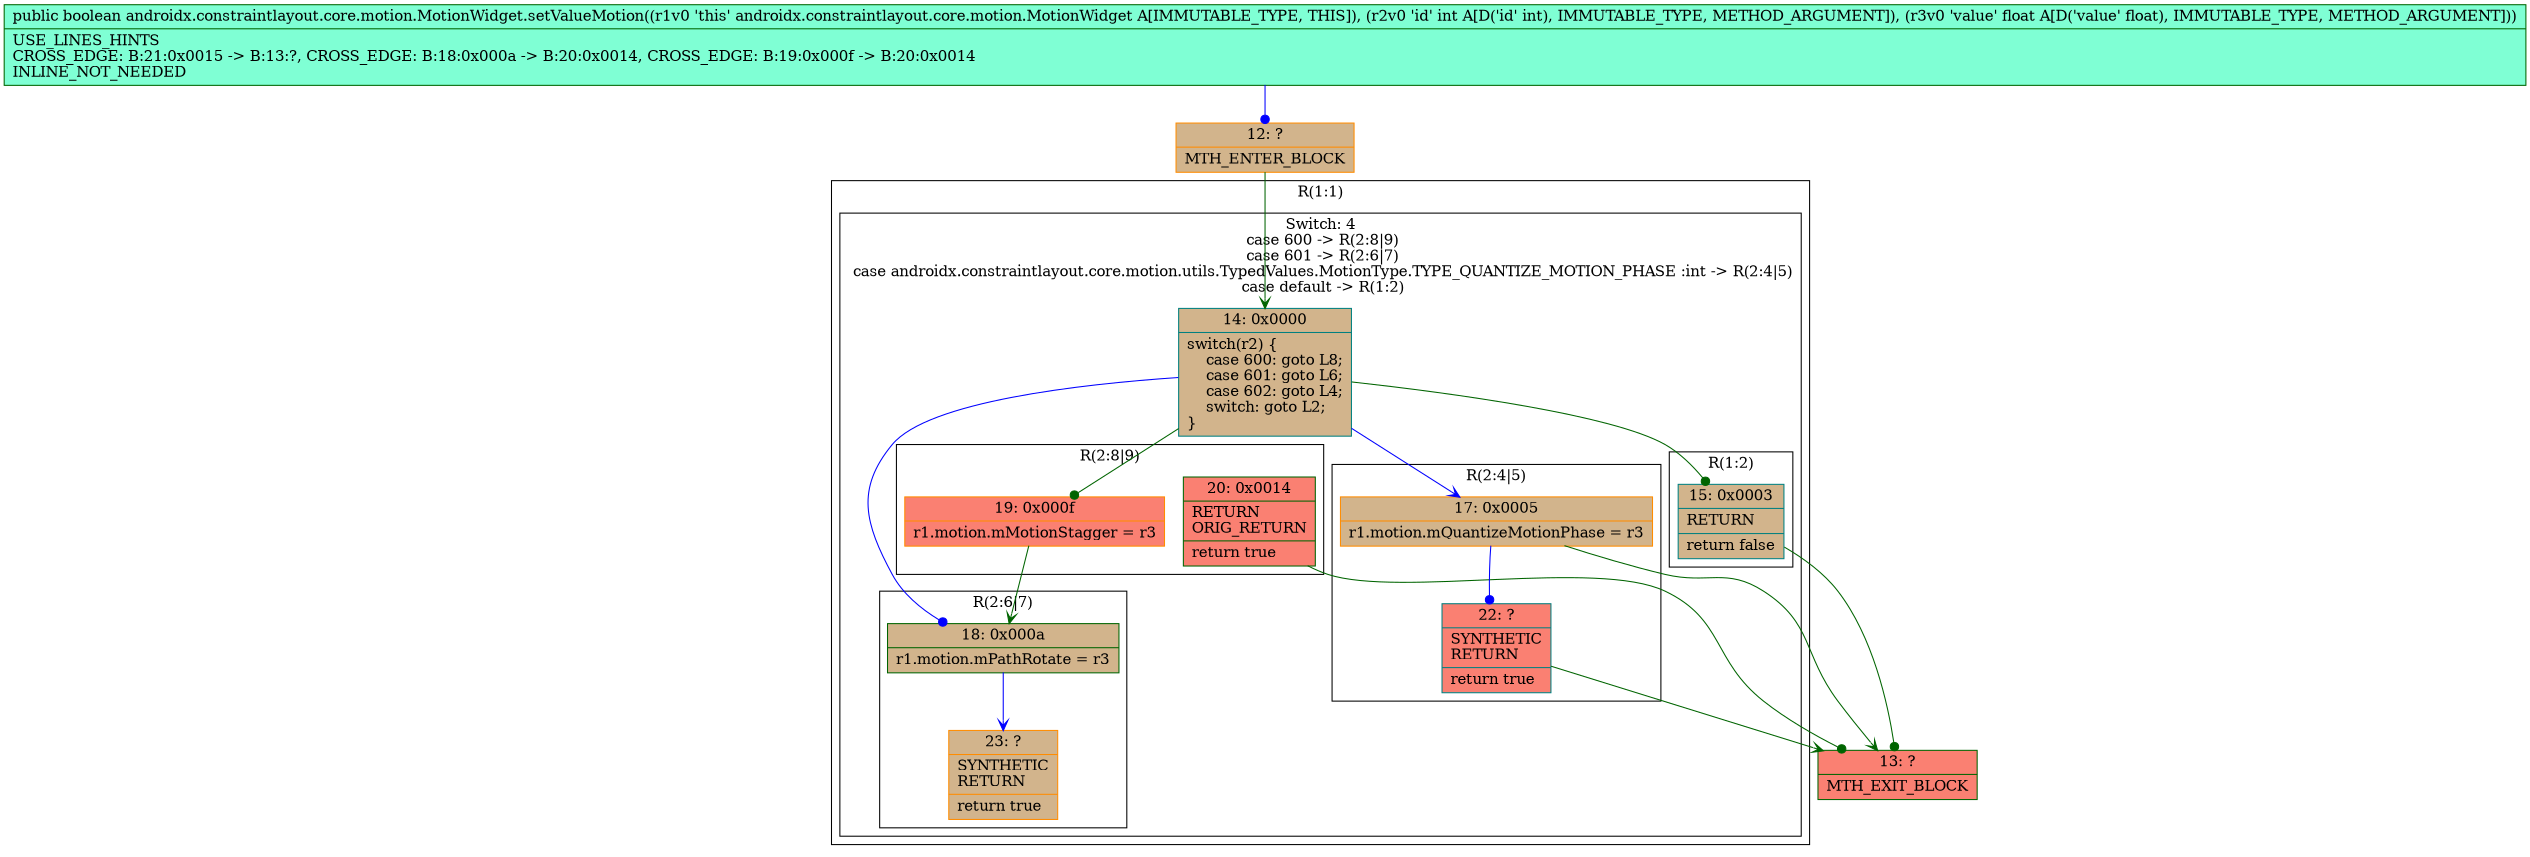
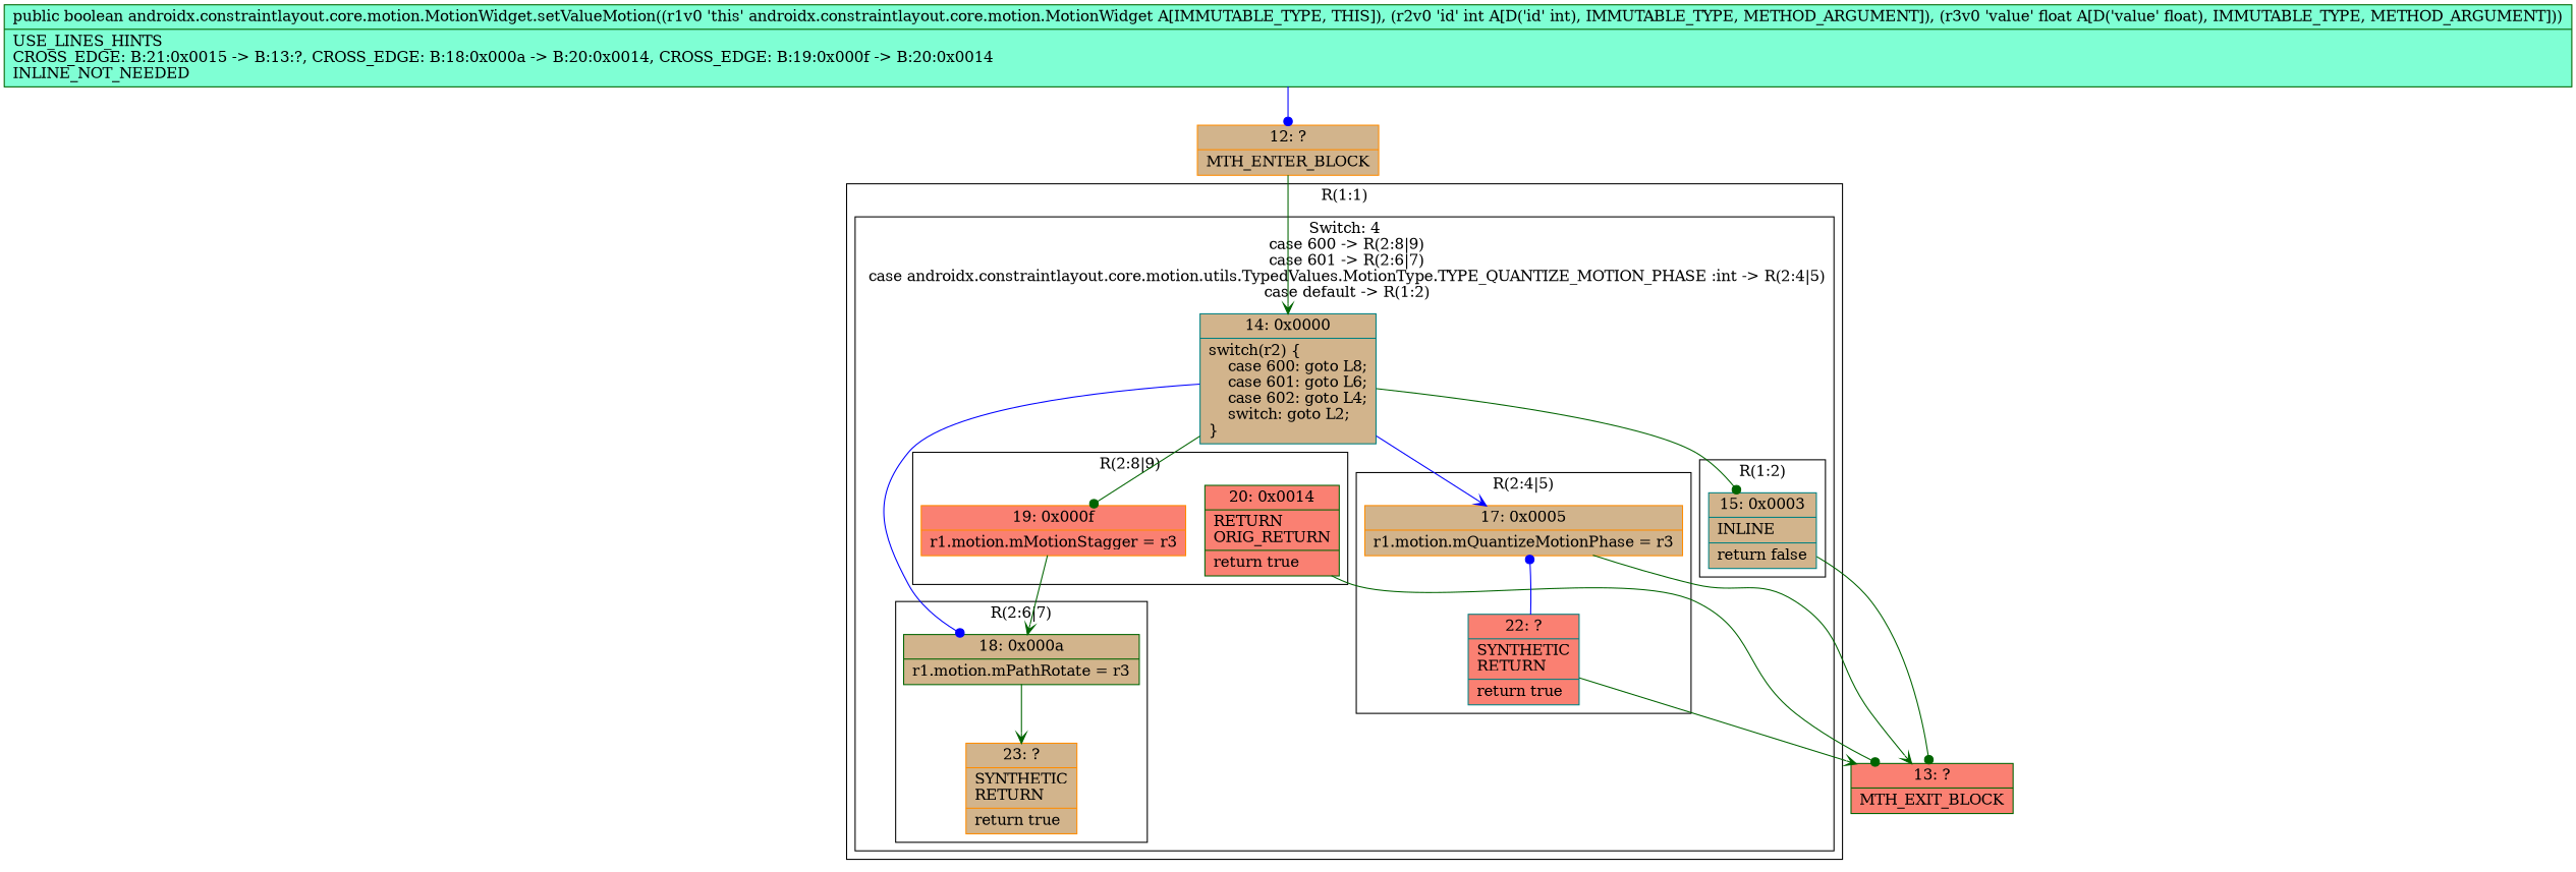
  digraph {
    node [color=darkorange fillcolor=tan shape=record style=filled]
    edge [arrowhead=dot color=darkgreen]
    n1 [fillcolor=salmon label="{19\:\ 0x000f|r1.motion.mMotionStagger = r3\l}"]
    n2 [color=darkgreen fillcolor=salmon label="{20\:\ 0x0014|RETURN\lORIG_RETURN\l|return true\l}"]
    n3 [color=darkgreen label="{18\:\ 0x000a|r1.motion.mPathRotate = r3\l}"]
    n4 [label="{23\:\ ?|SYNTHETIC\lRETURN\l|return true\l}"]
    n5 [label="{17\:\ 0x0005|r1.motion.mQuantizeMotionPhase = r3\l}"]
    n6 [color=teal fillcolor=salmon label="{22\:\ ?|SYNTHETIC\lRETURN\l|return true\l}"]
-   n7 [color=teal label="{15\:\ 0x0003|RETURN\l|return false\l}"]
+   n7 [color=teal label="{15\:\ 0x0003|INLINE\l|return false\l}"]
    n8 [color=teal label="{14\:\ 0x0000|switch(r2) \{\l    case 600: goto L8;\l    case 601: goto L6;\l    case 602: goto L4;\l    switch: goto L2;\l\}\l}"]
    n9 [color=darkgreen fillcolor=salmon label="{13\:\ ?|MTH_EXIT_BLOCK\l}"]
    n10 [label="{12\:\ ?|MTH_ENTER_BLOCK\l}"]
    n11 [color=darkgreen fillcolor=aquamarine label="{public boolean androidx.constraintlayout.core.motion.MotionWidget.setValueMotion((r1v0 'this' androidx.constraintlayout.core.motion.MotionWidget A[IMMUTABLE_TYPE, THIS]), (r2v0 'id' int A[D('id' int), IMMUTABLE_TYPE, METHOD_ARGUMENT]), (r3v0 'value' float A[D('value' float), IMMUTABLE_TYPE, METHOD_ARGUMENT]))  | USE_LINES_HINTS\lCROSS_EDGE: B:21:0x0015 \-\> B:13:?, CROSS_EDGE: B:18:0x000a \-\> B:20:0x0014, CROSS_EDGE: B:19:0x000f \-\> B:20:0x0014\lINLINE_NOT_NEEDED\l}"]
    subgraph cluster_1 {
      label="R(1:1)"
      subgraph cluster_2 {
        label="Switch: 4\n case 600 -> R(2:8|9)\n case 601 -> R(2:6|7)\n case androidx.constraintlayout.core.motion.utils.TypedValues.MotionType.TYPE_QUANTIZE_MOTION_PHASE :int -> R(2:4|5)\n case default -> R(1:2)"
        n8
        subgraph cluster_3 {
          label="R(2:8|9)"
          n1
          n2
        }
        subgraph cluster_4 {
          label="R(2:6|7)"
          n3
          n4
        }
        subgraph cluster_5 {
          label="R(2:4|5)"
          n5
          n6
        }
        subgraph cluster_6 {
          label="R(1:2)"
          n7
        }
      }
    }
    n1 -> n3 [arrowhead=vee]
    n2 -> n9
-   n3 -> n4 [arrowhead=vee color=blue]
-   n5 -> n6 [color=blue]
+   n3 -> n4 [arrowhead=vee]
+   n6 -> n5 [color=blue]
    n5 -> n9 [arrowhead=vee]
    n6 -> n9 [arrowhead=vee]
    n7 -> n9
    n8 -> n1
    n8 -> n3 [color=blue]
    n8 -> n5 [arrowhead=vee color=blue]
    n8 -> n7
    n10 -> n8 [arrowhead=vee]
    n11 -> n10 [color=blue]
  }
